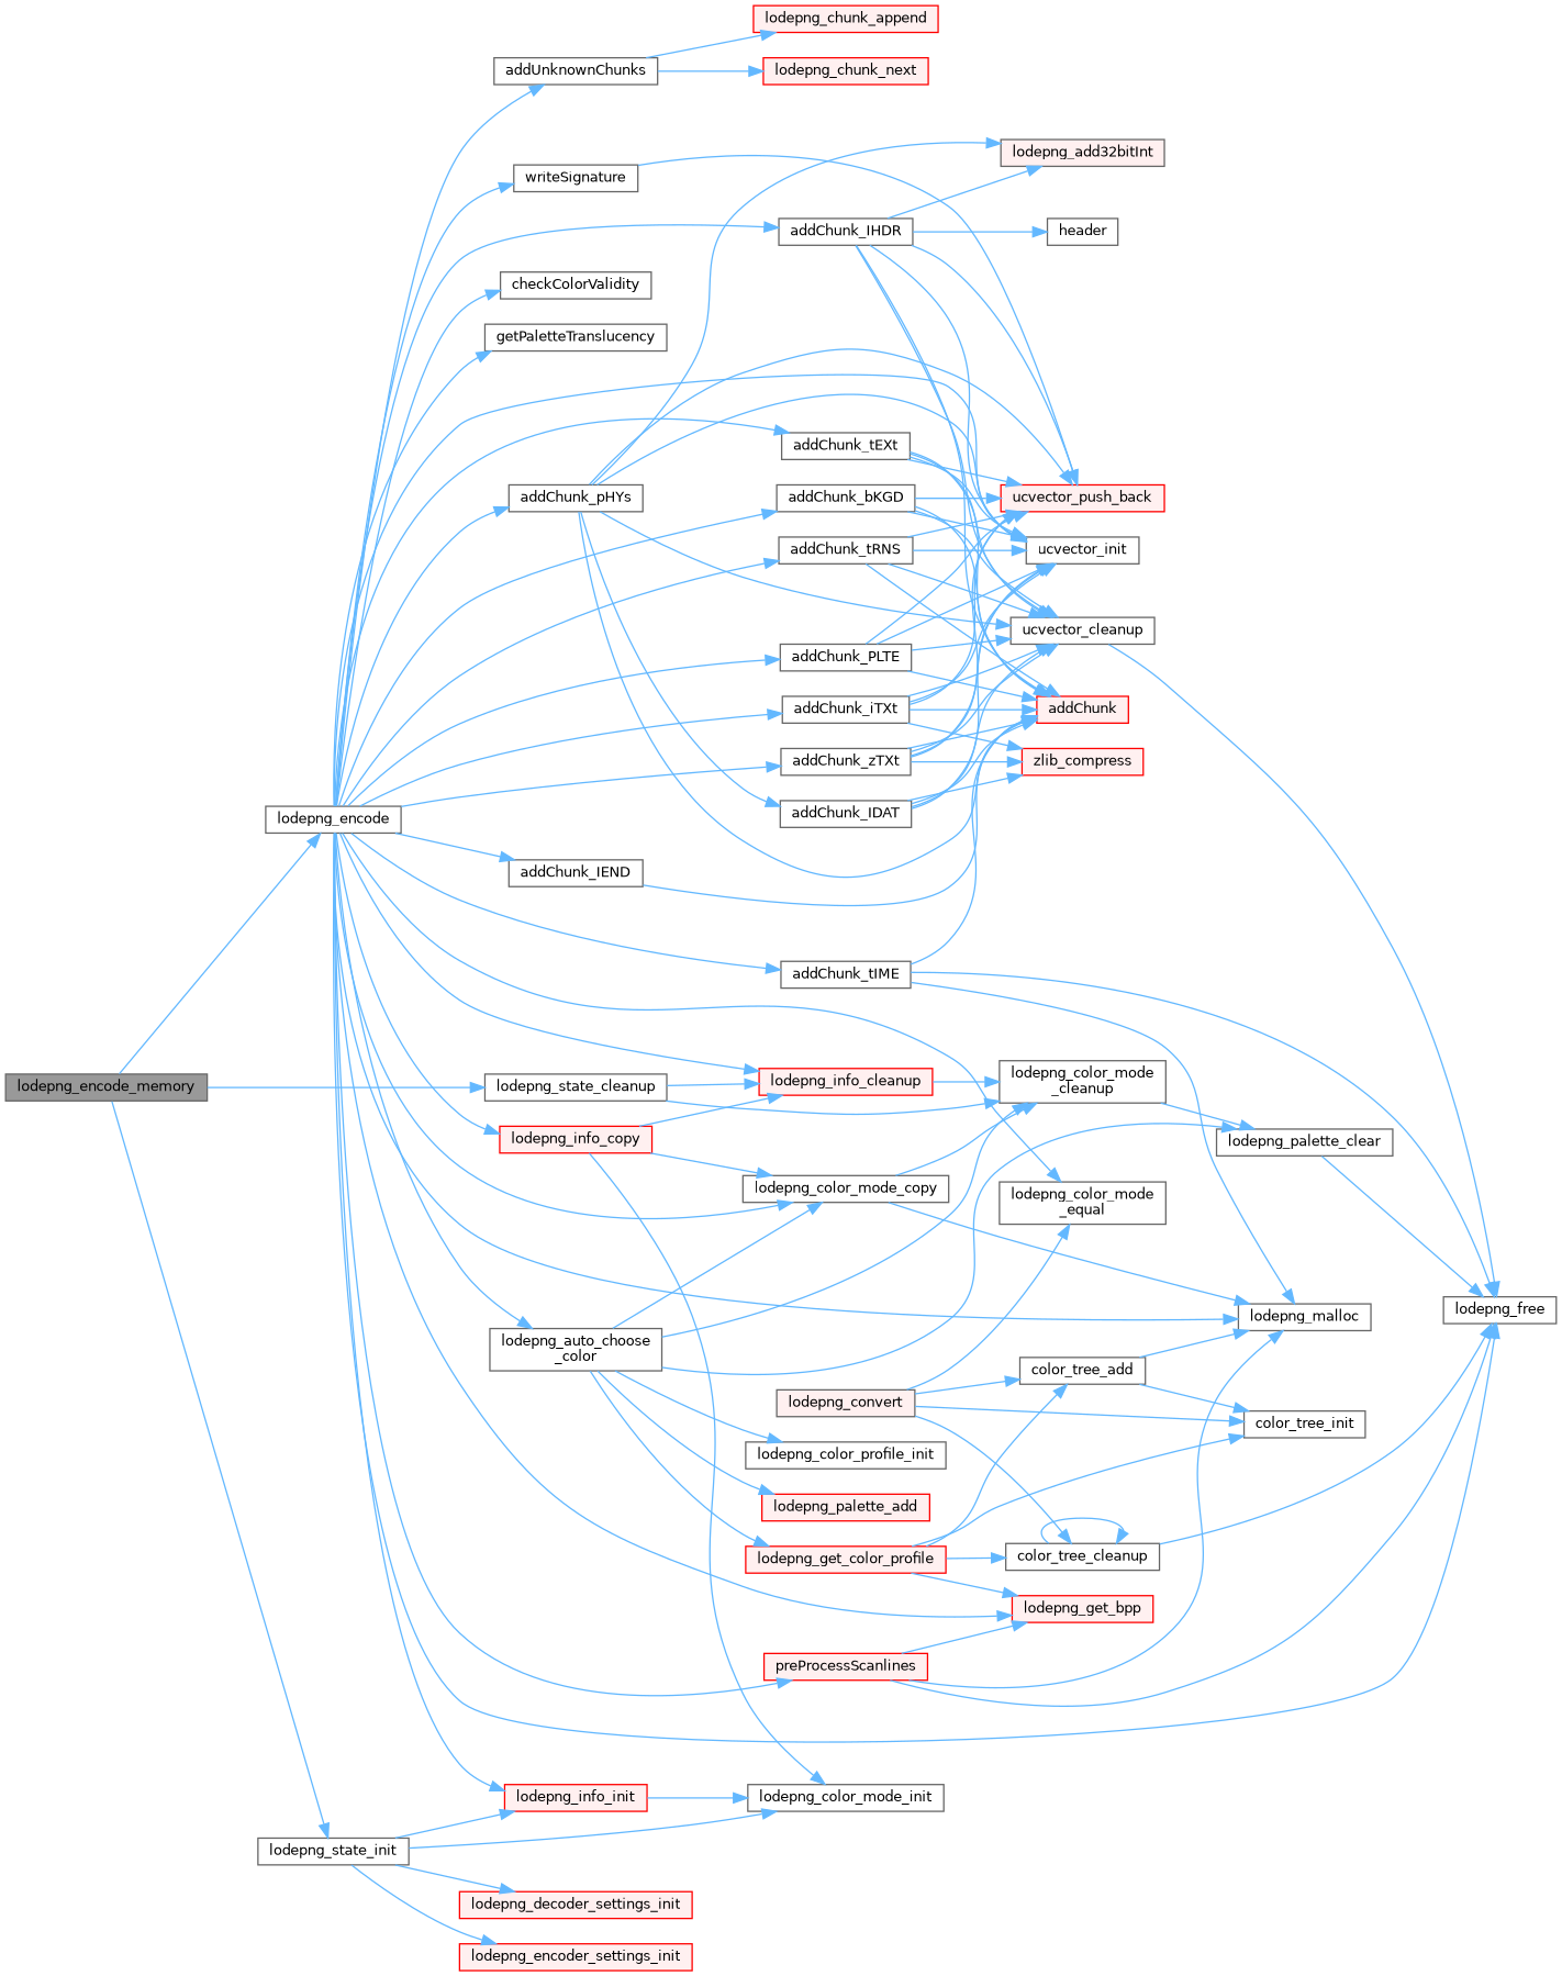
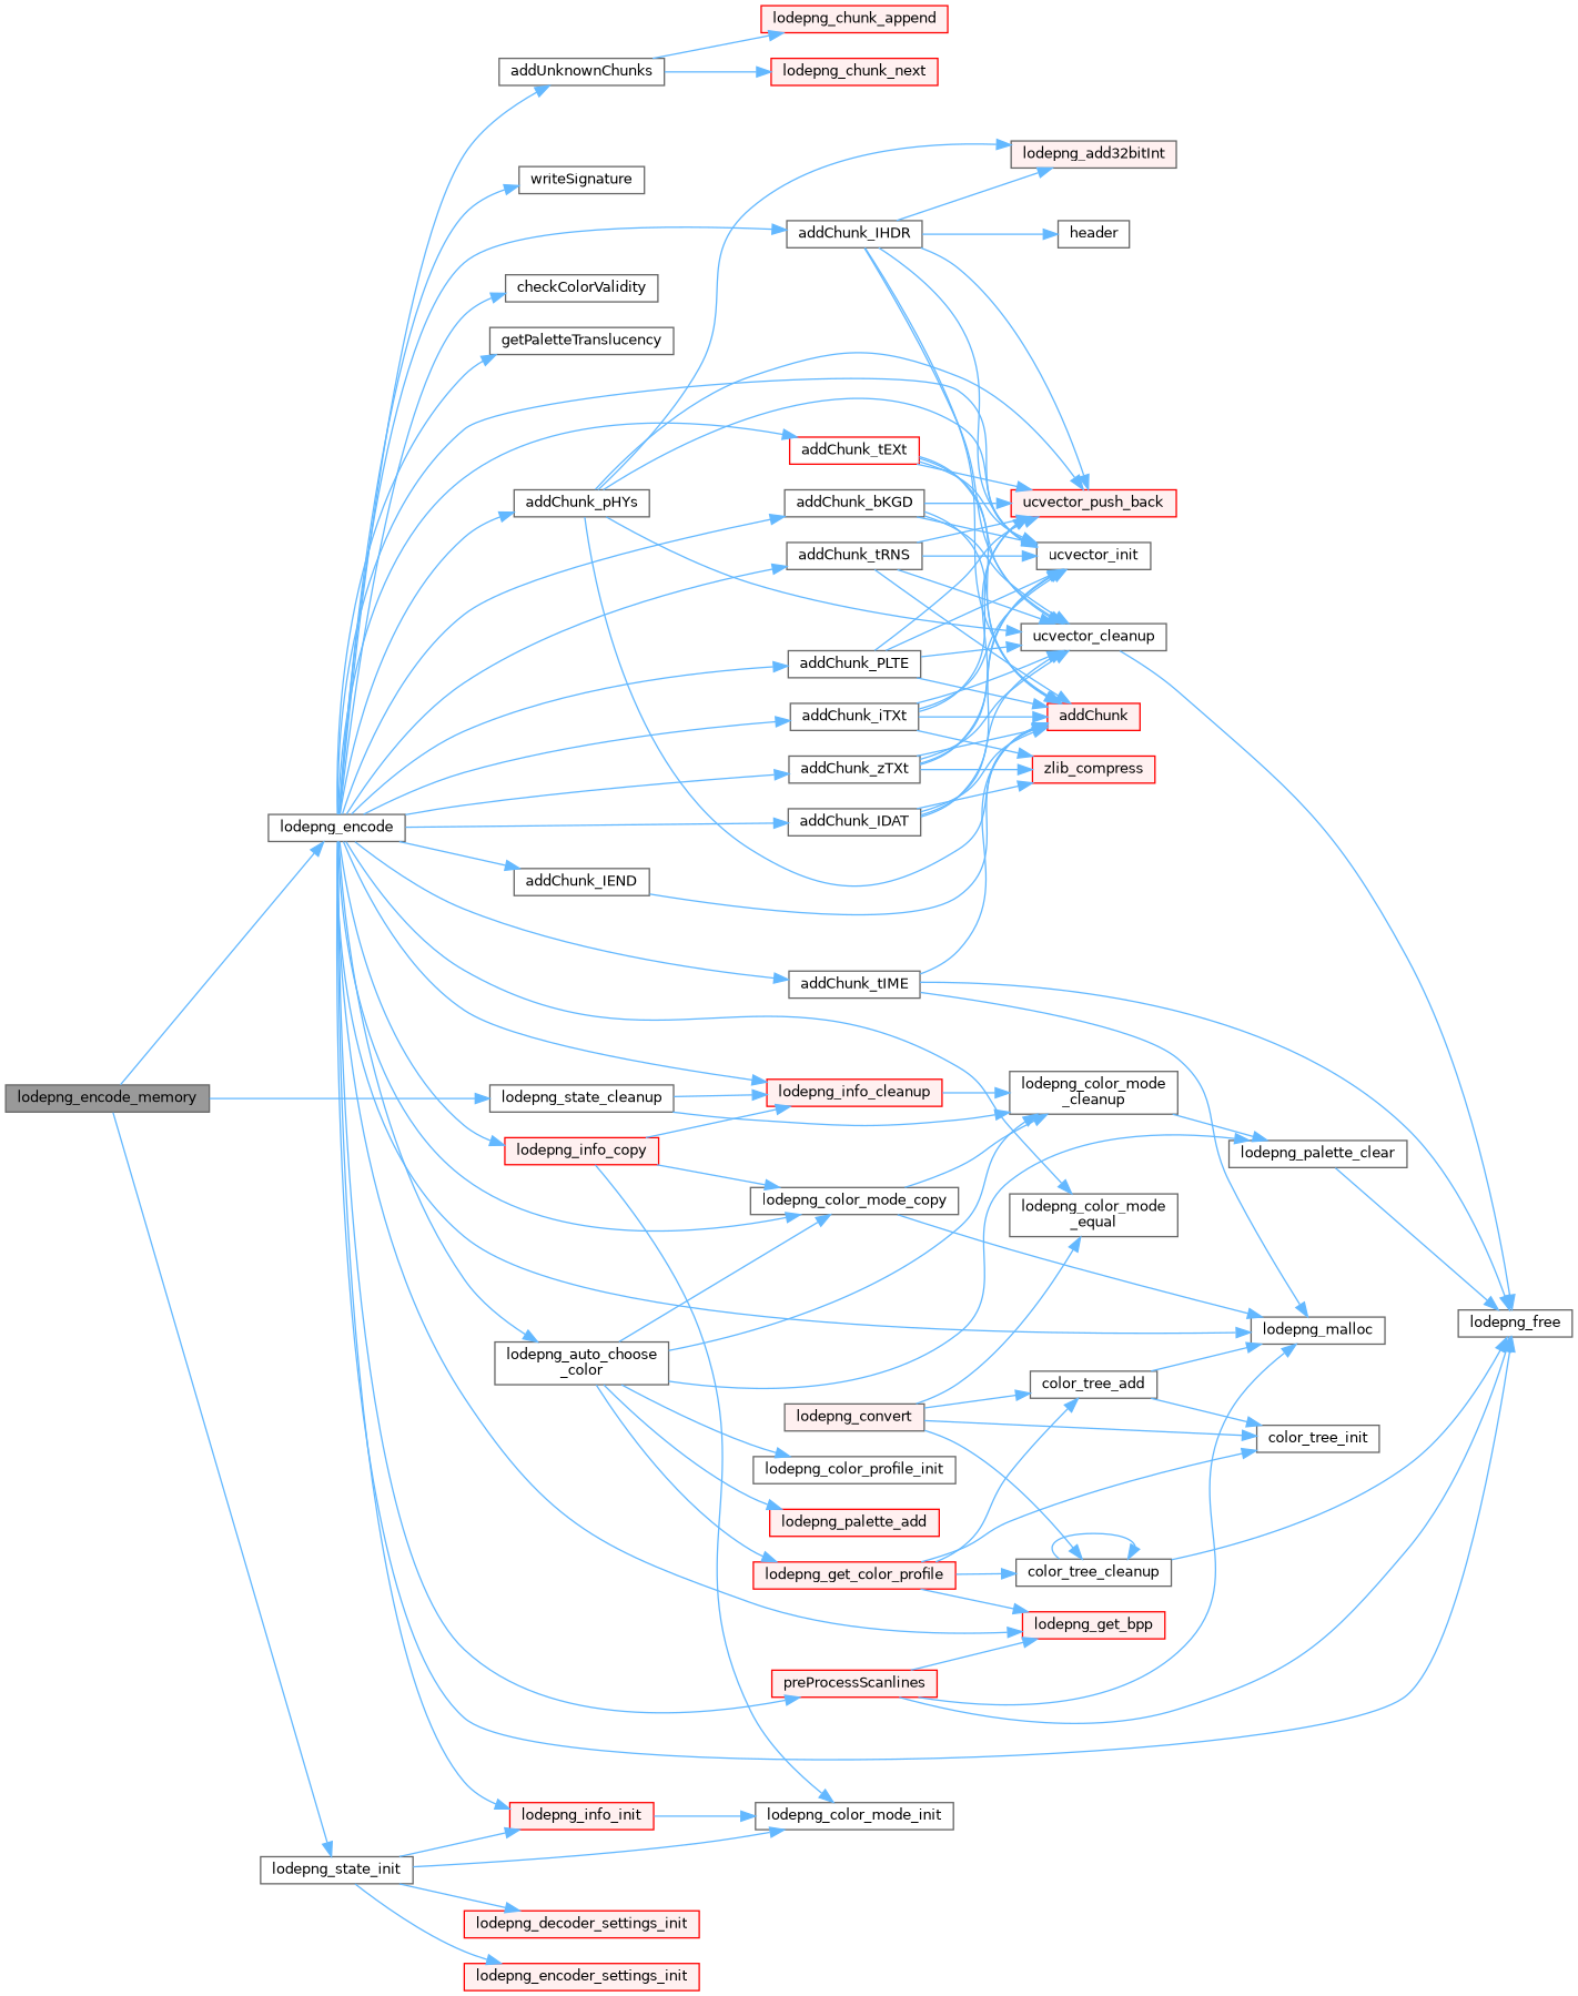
  digraph {
    rankdir=LR
    node [color=grey40 fillcolor=white fontname=Helvetica fontsize=10 shape=box style=filled]
    edge [color=steelblue1 fontname=Helvetica fontsize=10 labelfontname=Helvetica labelfontsize=10 style=solid]
    n1 [color=gray40 fillcolor=grey60 fontcolor=black height=0.2 label=lodepng_encode_memory width=0.4]
    n2 [height=0.2 label=lodepng_encode width=0.4]
    n3 [height=0.2 label=lodepng_state_cleanup width=0.4]
    n4 [height=0.2 label=lodepng_state_init width=0.4]
    n5 [height=0.2 label=addChunk_bKGD width=0.4]
    n6 [height=0.2 label=lodepng_free width=0.4]
    n7 [height=0.2 label=ucvector_init width=0.4]
    n8 [height=0.2 label=addChunk_IDAT width=0.4]
    n9 [height=0.2 label=addChunk_IEND width=0.4]
    n10 [height=0.2 label=addChunk_IHDR width=0.4]
    n11 [height=0.2 label=addChunk_iTXt width=0.4]
    n12 [height=0.2 label=addChunk_pHYs width=0.4]
    n13 [height=0.2 label=addChunk_PLTE width=0.4]
-   n14 [height=0.2 label=addChunk_tEXt width=0.4]
+   n14 [color=red height=0.2 label=addChunk_tEXt width=0.4]
    n15 [height=0.2 label=addChunk_tIME width=0.4]
    n16 [height=0.2 label=lodepng_malloc width=0.4]
    n17 [height=0.2 label=addChunk_tRNS width=0.4]
    n18 [height=0.2 label=addChunk_zTXt width=0.4]
    n19 [height=0.2 label=addUnknownChunks width=0.4]
    n20 [height=0.2 label=checkColorValidity width=0.4]
    n21 [height=0.2 label=getPaletteTranslucency width=0.4]
    n22 [height=0.2 label="lodepng_auto_choose\l_color" width=0.4]
    n23 [color=red fillcolor="#FFF0F0" height=0.2 label=lodepng_get_bpp width=0.4]
    n24 [height=0.2 label="lodepng_color_mode\l_equal" width=0.4]
    n25 [color=red fillcolor="#FFF0F0" height=0.2 label=lodepng_info_cleanup width=0.4]
    n26 [color=red fillcolor="#FFF0F0" height=0.2 label=lodepng_info_copy width=0.4]
    n27 [color=red fillcolor="#FFF0F0" height=0.2 label=lodepng_info_init width=0.4]
    n28 [color=red fillcolor="#FFF0F0" height=0.2 label=preProcessScanlines width=0.4]
    n29 [height=0.2 label=writeSignature width=0.4]
    n30 [height=0.2 label=lodepng_color_mode_copy width=0.4]
    n31 [height=0.2 label="lodepng_color_mode\l_cleanup" width=0.4]
    n32 [height=0.2 label=lodepng_color_mode_init width=0.4]
    n33 [color=red fillcolor="#FFF0F0" height=0.2 label=lodepng_decoder_settings_init width=0.4]
    n34 [color=red fillcolor="#FFF0F0" height=0.2 label=lodepng_encoder_settings_init width=0.4]
    n35 [color=red fillcolor="#FFF0F0" height=0.2 label=addChunk width=0.4]
    n36 [height=0.2 label=ucvector_cleanup width=0.4]
    n37 [color=red fillcolor="#FFF0F0" height=0.2 label=ucvector_push_back width=0.4]
    n38 [color=red fillcolor="#FFF0F0" height=0.2 label=zlib_compress width=0.4]
    n39 [height=0.2 label=header width=0.4]
    n40 [fillcolor="#FFF0F0" height=0.2 label=lodepng_add32bitInt width=0.4]
    n41 [color=red fillcolor="#FFF0F0" height=0.2 label=lodepng_chunk_append width=0.4]
    n42 [color=red fillcolor="#FFF0F0" height=0.2 label=lodepng_chunk_next width=0.4]
    n43 [height=0.2 label=lodepng_palette_clear width=0.4]
    n44 [height=0.2 label=lodepng_color_profile_init width=0.4]
    n45 [color=red fillcolor="#FFF0F0" height=0.2 label=lodepng_get_color_profile width=0.4]
    n46 [color=red fillcolor="#FFF0F0" height=0.2 label=lodepng_palette_add width=0.4]
    n47 [fillcolor="#FFF0F0" height=0.2 label=lodepng_convert width=0.4]
    n48 [height=0.2 label=color_tree_add width=0.4]
    n49 [height=0.2 label=color_tree_init width=0.4]
    n50 [height=0.2 label=color_tree_cleanup width=0.4]
    n1 -> n2
    n1 -> n3
    n1 -> n4
    n2 -> n5
    n2 -> n6
    n2 -> n7
-   n12 -> n8
+   n2 -> n8
    n2 -> n9
    n2 -> n10
    n2 -> n11
    n2 -> n12
    n2 -> n13
    n2 -> n14
    n2 -> n15
    n2 -> n16
    n2 -> n17
    n2 -> n18
    n2 -> n19
    n2 -> n20
    n2 -> n21
    n2 -> n22
    n2 -> n23
    n2 -> n24
    n2 -> n25
    n2 -> n26
    n2 -> n27
    n2 -> n28
    n2 -> n29
    n2 -> n30
    n3 -> n25
    n3 -> n31
    n4 -> n27
    n4 -> n32
    n4 -> n33
    n4 -> n34
    n5 -> n7
    n5 -> n35
    n5 -> n36
    n5 -> n37
    n8 -> n7
    n8 -> n35
    n8 -> n36
    n8 -> n38
    n9 -> n35
    n10 -> n7
    n10 -> n35
    n10 -> n36
    n10 -> n37
    n10 -> n39
    n10 -> n40
    n11 -> n7
    n11 -> n35
    n11 -> n36
    n11 -> n37
    n11 -> n38
    n12 -> n7
    n12 -> n35
    n12 -> n36
    n12 -> n37
    n12 -> n40
    n13 -> n7
    n13 -> n35
    n13 -> n36
    n13 -> n37
    n14 -> n7
    n14 -> n35
    n14 -> n36
    n14 -> n37
    n15 -> n6
    n15 -> n16
    n15 -> n35
    n17 -> n7
    n17 -> n35
    n17 -> n36
    n17 -> n37
    n18 -> n7
    n18 -> n35
    n18 -> n36
    n18 -> n37
    n18 -> n38
    n19 -> n41
    n19 -> n42
    n22 -> n30
    n22 -> n31
    n22 -> n43
    n22 -> n44
    n22 -> n45
    n22 -> n46
    n25 -> n31
    n26 -> n25
    n26 -> n30
    n26 -> n32
    n27 -> n32
    n28 -> n6
    n28 -> n16
    n28 -> n23
-   n29 -> n37
    n30 -> n16
    n30 -> n31
    n31 -> n43
    n36 -> n6
    n43 -> n6
    n45 -> n23
    n45 -> n48
    n45 -> n49
    n45 -> n50
    n47 -> n24
    n47 -> n48
    n47 -> n49
    n47 -> n50
    n48 -> n16
    n48 -> n49
    n50 -> n6
    n50 -> n50
  }
